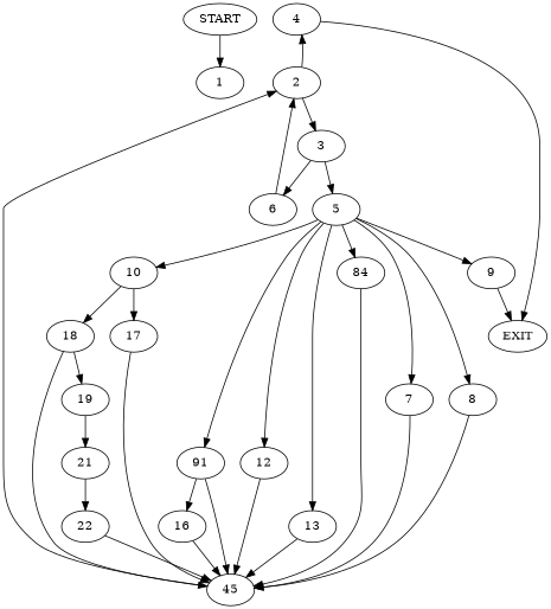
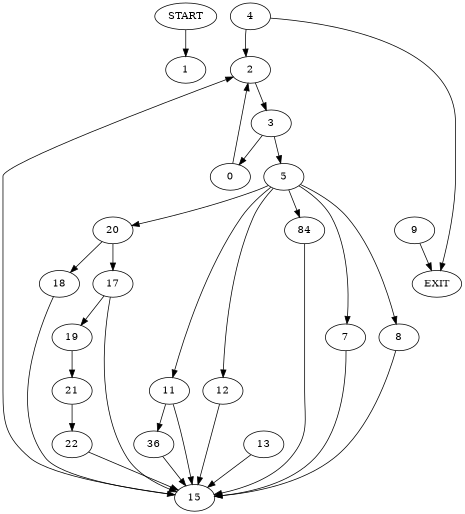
  digraph {
    n1 [label=START]
    1
    n3 [label=EXIT]
    2
    3
    4
    5
-   6
+   6 [label=0]
    7
    8
    9
-   10
-   11 [label=91]
+   10 [label=20]
+   11
    12
    13
    n16 [label=84]
-   15 [label=45]
+   15
    17
    18
-   16
+   16 [label=36]
    19
    21
    22
    n1 -> 1
    2 -> 3
-   2 -> 4
+   4 -> 2
    3 -> 5
    3 -> 6
    4 -> n3
    5 -> 7
    5 -> 8
-   5 -> 9
    5 -> 10
    5 -> 11
    5 -> 12
-   5 -> 13
    5 -> n16
    6 -> 2
    7 -> 15
    8 -> 15
    9 -> n3
    10 -> 17
    10 -> 18
    11 -> 15
    11 -> 16
    12 -> 15
    13 -> 15
    n16 -> 15
    15 -> 2
    17 -> 15
-   18 -> 19
+   17 -> 19
    18 -> 15
    16 -> 15
    19 -> 21
    21 -> 22
    22 -> 15
  }
